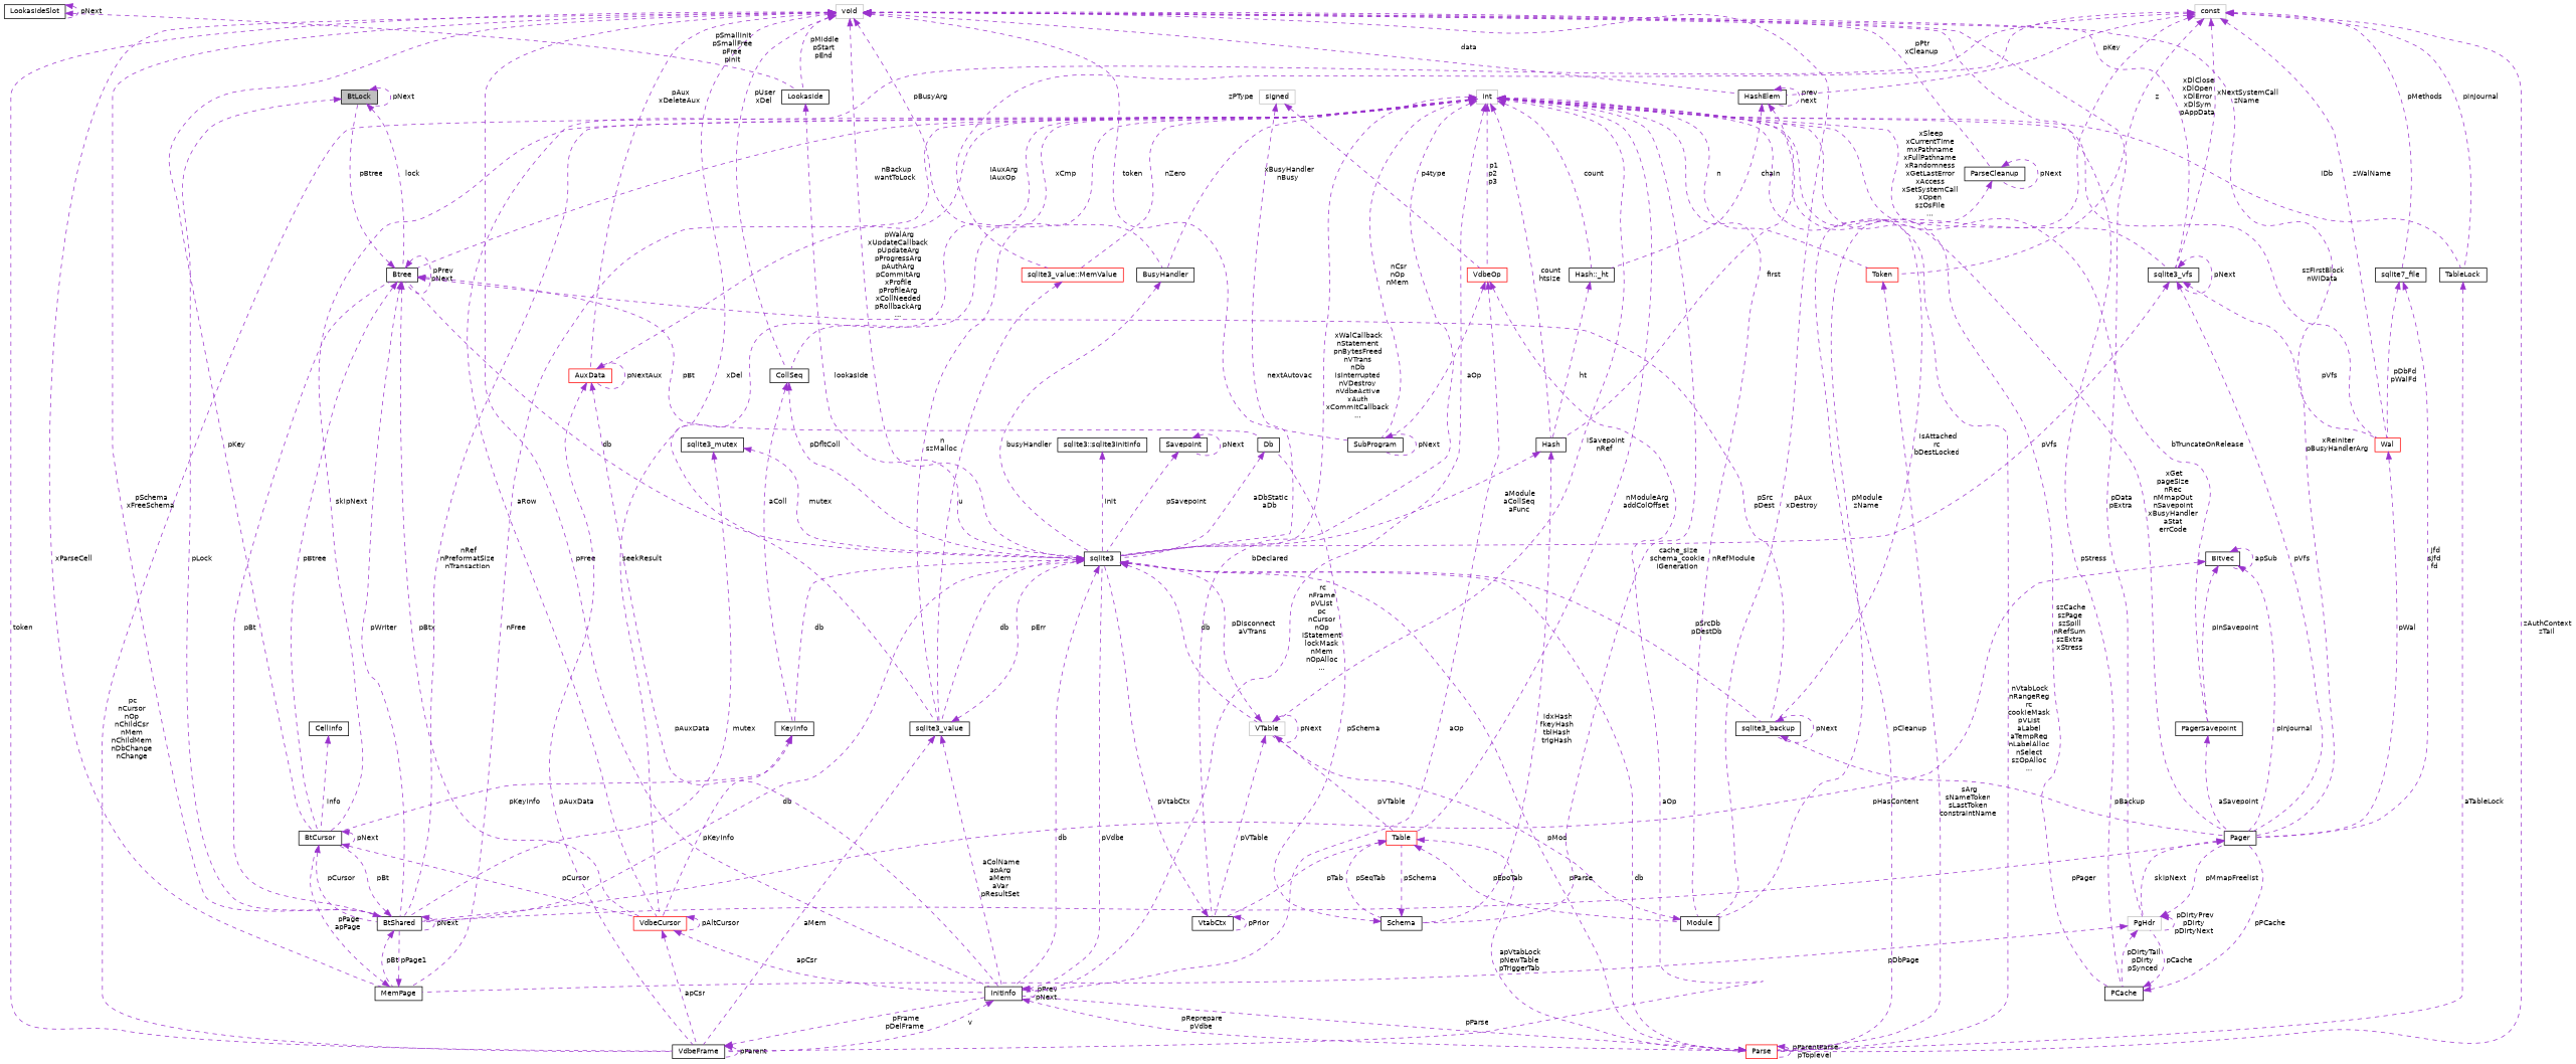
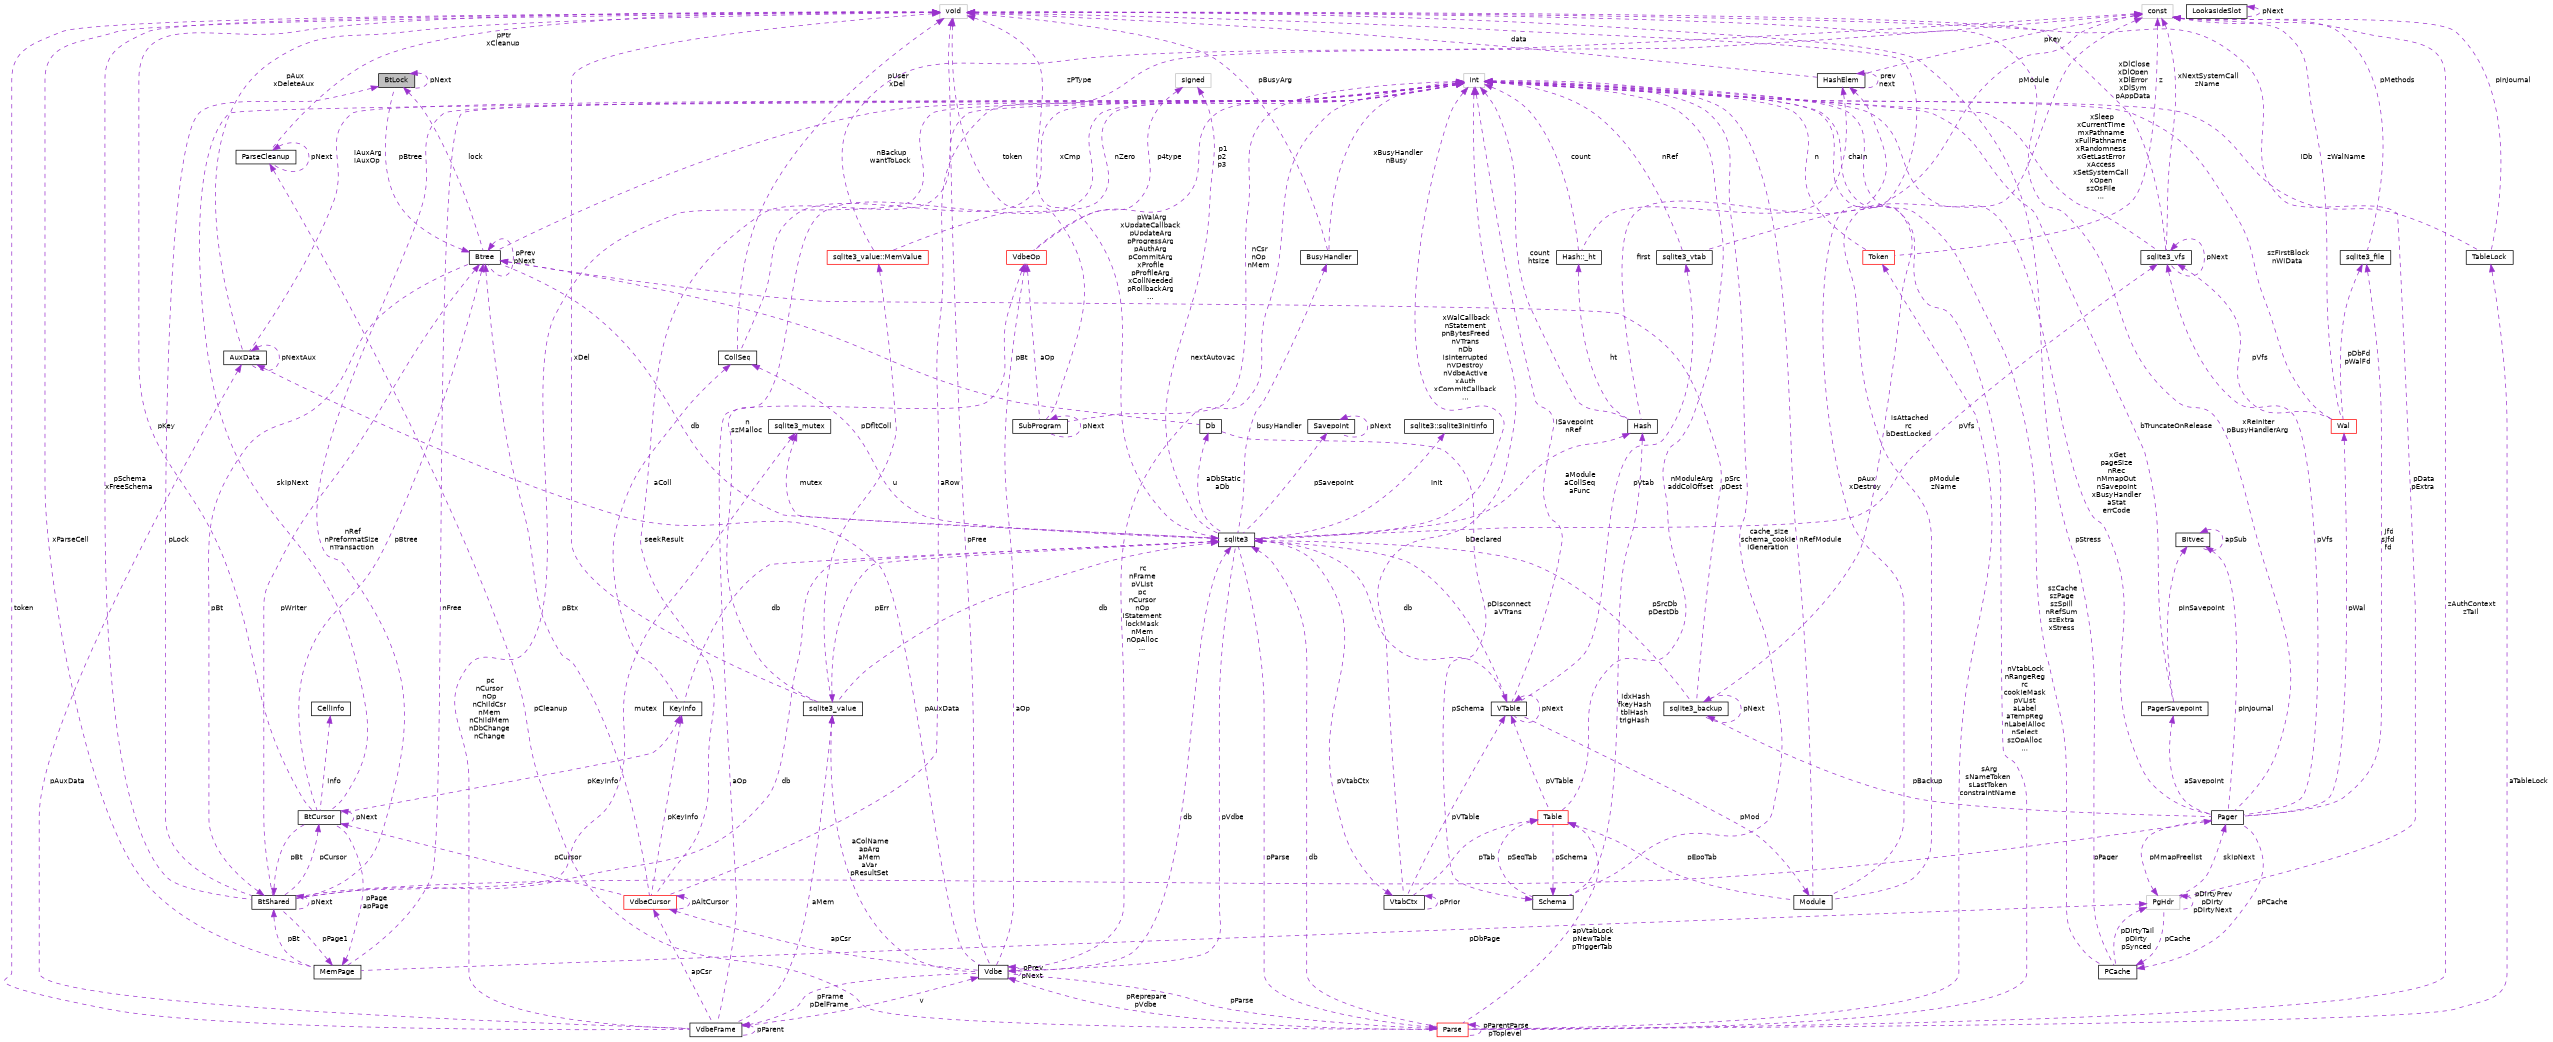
  digraph {
    node [color=black fillcolor=white fontname=Helvetica fontsize=10 shape=record style=filled]
    edge [color=darkorchid3 dir=back fontname=Helvetica fontsize=10 labelfontname=Helvetica labelfontsize=10 style=dashed]
    n1 [fillcolor=grey75 fontcolor=black height=0.2 label=BtLock width=0.4]
    n2 [height=0.2 label=Btree width=0.4]
    n3 [height=0.2 label=BtShared width=0.4]
    n4 [height=0.2 label=BtCursor width=0.4]
    n5 [height=0.2 label=sqlite3_backup width=0.4]
    n6 [color=red height=0.2 label=VdbeCursor width=0.4]
    n7 [height=0.2 label=Db width=0.4]
    n8 [height=0.2 label=MemPage width=0.4]
    n9 [height=0.2 label=Pager width=0.4]
-   n10 [height=0.2 label=InitInfo width=0.4]
+   n10 [height=0.2 label=Vdbe width=0.4]
    n11 [height=0.2 label=VdbeFrame width=0.4]
    n12 [height=0.2 label=sqlite3 width=0.4]
    n13 [height=0.2 label=CellInfo width=0.4]
    n14 [color=grey75 height=0.2 label=void width=0.4]
    n15 [color=grey75 height=0.2 label=PgHdr width=0.4]
    n16 [height=0.2 label=PCache width=0.4]
    n17 [height=0.2 label=sqlite3_value width=0.4]
-   n18 [color=red height=0.2 label=AuxData width=0.4]
+   n18 [height=0.2 label=AuxData width=0.4]
    n19 [height=0.2 label=CollSeq width=0.4]
    n20 [height=0.2 label=SubProgram width=0.4]
    n21 [height=0.2 label=ParseCleanup width=0.4]
    n22 [height=0.2 label=HashElem width=0.4]
    n23 [height=0.2 label=Module width=0.4]
-   n24 [height=0.2 label=Lookaside width=0.4]
    n25 [height=0.2 label=sqlite3_vfs width=0.4]
    n26 [height=0.2 label=BusyHandler width=0.4]
    n27 [color=red height=0.2 label=Parse width=0.4]
-   n28 [color=grey75 height=0.2 label=VTable width=0.4]
+   n28 [height=0.2 label=VTable width=0.4]
    n29 [height=0.2 label=KeyInfo width=0.4]
    n30 [height=0.2 label=Hash width=0.4]
    n31 [height=0.2 label="Hash::_ht" width=0.4]
    n32 [color=red height=0.2 label=Wal width=0.4]
    n33 [color=grey75 height=0.2 label=int width=0.4]
    n34 [color=red height=0.2 label="sqlite3_value::MemValue" width=0.4]
    n35 [color=red height=0.2 label=VdbeOp width=0.4]
    n36 [height=0.2 label=TableLock width=0.4]
    n37 [color=red height=0.2 label=Token width=0.4]
    n38 [color=red height=0.2 label=Table width=0.4]
    n39 [height=0.2 label=Schema width=0.4]
+   n40 [height=0.2 label=sqlite3_vtab width=0.4]
    n41 [height=0.2 label=VtabCtx width=0.4]
    n42 [height=0.2 label=PagerSavepoint width=0.4]
    n43 [color=grey75 height=0.2 label=const width=0.4]
-   n44 [height=0.2 label=sqlite7_file width=0.4]
+   n44 [height=0.2 label=sqlite3_file width=0.4]
    n45 [color=grey75 height=0.2 label=signed width=0.4]
    n46 [height=0.2 label=Savepoint width=0.4]
    n47 [height=0.2 label=LookasideSlot width=0.4]
    n48 [height=0.2 label=sqlite3_mutex width=0.4]
    n49 [height=0.2 label="sqlite3::sqlite3InitInfo" width=0.4]
    n50 [height=0.2 label=Bitvec width=0.4]
    n1 -> n1 [label=" pNext"]
    n1 -> n2 [label=" lock"]
    n1 -> n3 [label=" pLock"]
    n2 -> n1 [label=" pBtree"]
    n2 -> n2 [label=" pPrev\npNext"]
    n2 -> n3 [label=" pWriter"]
    n2 -> n4 [label=" pBtree"]
    n2 -> n5 [label=" pSrc\npDest"]
    n2 -> n6 [label=" pBtx"]
    n2 -> n7 [label=" pBt"]
    n3 -> n2 [label=" pBt"]
    n3 -> n3 [label=" pNext"]
    n3 -> n4 [label=" pBt"]
    n3 -> n8 [label=" pBt"]
    n4 -> n3 [label=" pCursor"]
    n4 -> n4 [label=" pNext"]
    n4 -> n6 [label=" pCursor"]
    n5 -> n5 [label=" pNext"]
    n5 -> n9 [label=" pBackup"]
    n6 -> n6 [label=" pAltCursor"]
    n6 -> n10 [label=" apCsr"]
    n6 -> n11 [label=" apCsr"]
    n7 -> n12 [label=" aDbStatic\naDb"]
    n8 -> n3 [label=" pPage1"]
    n8 -> n4 [label=" pPage\napPage"]
    n9 -> n3 [label=" pPager"]
    n9 -> n15 [label=" skipNext"]
    n10 -> n10 [label=" pPrev\npNext"]
    n10 -> n11 [label=" v"]
    n10 -> n12 [label=" pVdbe"]
    n10 -> n27 [label=" pReprepare\npVdbe"]
    n11 -> n10 [label=" pFrame\npDelFrame"]
    n11 -> n11 [label=" pParent"]
    n12 -> n2 [label=" db"]
    n12 -> n3 [label=" db"]
    n12 -> n5 [label=" pSrcDb\npDestDb"]
    n12 -> n10 [label=" db"]
    n12 -> n17 [label=" db"]
    n12 -> n27 [label=" db"]
    n12 -> n28 [label=" db"]
    n12 -> n29 [label=" db"]
    n13 -> n4 [label=" info"]
    n14 -> n3 [label=" pSchema\nxFreeSchema"]
    n14 -> n4 [label=" pKey"]
    n14 -> n8 [label=" xParseCell"]
    n14 -> n9 [label=" xReiniter\npBusyHandlerArg"]
    n14 -> n10 [label=" pFree"]
    n14 -> n11 [label=" token"]
    n14 -> n12 [label=" pWalArg\nxUpdateCallback\npUpdateArg\npProgressArg\npAuthArg\npCommitArg\nxProfile\npProfileArg\nxCollNeeded\npRollbackArg\n..."]
    n14 -> n15 [label=" pData\npExtra"]
    n14 -> n16 [label=" pStress"]
    n14 -> n17 [label=" xDel"]
    n14 -> n18 [label=" pAux\nxDeleteAux"]
    n14 -> n19 [label=" pUser\nxDel"]
    n14 -> n20 [label=" token"]
    n14 -> n21 [label=" pPtr\nxCleanup"]
    n14 -> n22 [label=" data"]
    n14 -> n23 [label=" pAux\nxDestroy"]
-   n14 -> n24 [label=" pMiddle\npStart\npEnd"]
    n14 -> n25 [label=" xDlClose\nxDlOpen\nxDlError\nxDlSym\npAppData"]
    n14 -> n26 [label=" pBusyArg"]
    n15 -> n8 [label=" pDbPage"]
    n15 -> n9 [label=" pMmapFreelist"]
    n15 -> n15 [label=" pDirtyPrev\npDirty\npDirtyNext"]
    n15 -> n16 [label=" pDirtyTail\npDirty\npSynced"]
    n16 -> n9 [label=" pPCache"]
    n16 -> n15 [label=" pCache"]
    n17 -> n10 [label=" aColName\napArg\naMem\naVar\npResultSet"]
    n17 -> n11 [label=" aMem"]
    n17 -> n12 [label=" pErr"]
    n18 -> n10 [label=" pAuxData"]
    n18 -> n11 [label=" pAuxData"]
    n18 -> n18 [label=" pNextAux"]
    n19 -> n12 [label=" pDfltColl"]
    n19 -> n29 [label=" aColl"]
    n20 -> n20 [label=" pNext"]
    n21 -> n21 [label=" pNext"]
    n21 -> n27 [label=" pCleanup"]
    n22 -> n22 [label=" prev\nnext"]
    n22 -> n30 [label=" first"]
    n22 -> n31 [label=" chain"]
    n23 -> n28 [label=" pMod"]
-   n24 -> n12 [label=" lookaside"]
    n25 -> n9 [label=" pVfs"]
    n25 -> n12 [label=" pVfs"]
    n25 -> n25 [label=" pNext"]
    n25 -> n32 [label=" pVfs"]
    n26 -> n12 [label=" busyHandler"]
    n27 -> n10 [label=" pParse"]
    n27 -> n12 [label=" pParse"]
    n27 -> n27 [label=" pParentParse\npToplevel"]
    n28 -> n12 [label=" pDisconnect\naVTrans"]
    n28 -> n28 [label=" pNext"]
    n28 -> n38 [label=" pVTable"]
    n28 -> n41 [label=" pVTable"]
    n29 -> n4 [label=" pKeyInfo"]
    n29 -> n6 [label=" pKeyInfo"]
    n30 -> n12 [label=" aModule\naCollSeq\naFunc"]
    n30 -> n39 [label=" idxHash\nfkeyHash\ntblHash\ntrigHash"]
    n31 -> n30 [label=" ht"]
    n32 -> n9 [label=" pWal"]
    n33 -> n2 [label=" nBackup\nwantToLock"]
    n33 -> n3 [label=" nRef\nnPreformatSize\nnTransaction"]
    n33 -> n4 [label=" skipNext"]
    n33 -> n5 [label=" isAttached\nrc\nbDestLocked"]
    n33 -> n6 [label=" seekResult"]
    n33 -> n8 [label=" nFree"]
    n33 -> n9 [label=" xGet\npageSize\nnRec\nnMmapOut\nnSavepoint\nxBusyHandler\naStat\nerrCode"]
    n33 -> n10 [label=" rc\nnFrame\npVList\npc\nnCursor\nnOp\niStatement\nlockMask\nnMem\nnOpAlloc\n..."]
    n33 -> n11 [label=" pc\nnCursor\nnOp\nnChildCsr\nnMem\nnChildMem\nnDbChange\nnChange"]
    n33 -> n12 [label=" xWalCallback\nnStatement\npnBytesFreed\nnVTrans\nnDb\nisInterrupted\nnVDestroy\nnVdbeActive\nxAuth\nxCommitCallback\n..."]
    n33 -> n16 [label=" szCache\nszPage\nszSpill\nnRefSum\nszExtra\nxStress"]
    n33 -> n17 [label=" n\nszMalloc"]
    n33 -> n18 [label=" iAuxArg\niAuxOp"]
    n33 -> n19 [label=" xCmp"]
    n33 -> n20 [label=" nCsr\nnOp\nnMem"]
    n33 -> n23 [label=" nRefModule"]
    n33 -> n25 [label=" xSleep\nxCurrentTime\nmxPathname\nxFullPathname\nxRandomness\nxGetLastError\nxAccess\nxSetSystemCall\nxOpen\nszOsFile\n..."]
    n33 -> n26 [label=" xBusyHandler\nnBusy"]
    n33 -> n27 [label=" nVtabLock\nnRangeReg\nrc\ncookieMask\npVList\naLabel\naTempReg\nnLabelAlloc\nnSelect\nszOpAlloc\n..."]
    n33 -> n28 [label=" iSavepoint\nnRef"]
    n33 -> n30 [label=" count\nhtsize"]
    n33 -> n31 [label=" count"]
    n33 -> n32 [label=" szFirstBlock\nnWiData"]
    n33 -> n34 [label=" nZero"]
    n33 -> n35 [label=" p1\np2\np3"]
    n33 -> n36 [label=" iDb"]
    n33 -> n37 [label=" n"]
    n33 -> n38 [label=" nModuleArg\naddColOffset"]
    n33 -> n39 [label=" cache_size\nschema_cookie\niGeneration"]
+   n33 -> n40 [label=" nRef"]
    n33 -> n41 [label=" bDeclared"]
    n33 -> n42 [label=" bTruncateOnRelease"]
    n34 -> n17 [label=" u"]
    n35 -> n10 [label=" aOp"]
    n35 -> n11 [label=" aOp"]
    n35 -> n20 [label=" aOp"]
    n36 -> n27 [label=" aTableLock"]
    n37 -> n27 [label=" sArg\nsNameToken\nsLastToken\nconstraintName"]
    n38 -> n23 [label=" pEpoTab"]
    n38 -> n27 [label=" apVtabLock\npNewTable\npTriggerTab"]
    n38 -> n39 [label=" pSeqTab"]
    n38 -> n41 [label=" pTab"]
    n39 -> n7 [label=" pSchema"]
    n39 -> n38 [label=" pSchema"]
+   n40 -> n28 [label=" pVtab"]
    n41 -> n12 [label=" pVtabCtx"]
    n41 -> n41 [label=" pPrior"]
    n42 -> n9 [label=" aSavepoint"]
    n43 -> n6 [label=" aRow"]
    n43 -> n22 [label=" pKey"]
    n43 -> n23 [label=" pModule\nzName"]
    n43 -> n25 [label=" xNextSystemCall\nzName"]
    n43 -> n27 [label=" zAuthContext\nzTail"]
    n43 -> n32 [label=" zWalName"]
    n43 -> n34 [label=" zPType"]
    n43 -> n36 [label=" pInJournal"]
    n43 -> n37 [label=" z"]
+   n43 -> n40 [label=" pModule"]
    n43 -> n44 [label=" pMethods"]
    n44 -> n9 [label=" jfd\nsjfd\nfd"]
    n44 -> n32 [label=" pDbFd\npWalFd"]
    n45 -> n12 [label=" nextAutovac"]
    n45 -> n35 [label=" p4type"]
    n46 -> n12 [label=" pSavepoint"]
    n46 -> n46 [label=" pNext"]
-   n47 -> n24 [label=" pSmallInit\npSmallFree\npFree\npInit"]
    n47 -> n47 [label=" pNext"]
    n48 -> n3 [label=" mutex"]
    n48 -> n12 [label=" mutex"]
    n49 -> n12 [label=" init"]
-   n50 -> n3 [label=" pHasContent"]
    n50 -> n9 [label=" pInJournal"]
    n50 -> n42 [label=" pInSavepoint"]
    n50 -> n50 [label=" apSub"]
  }
